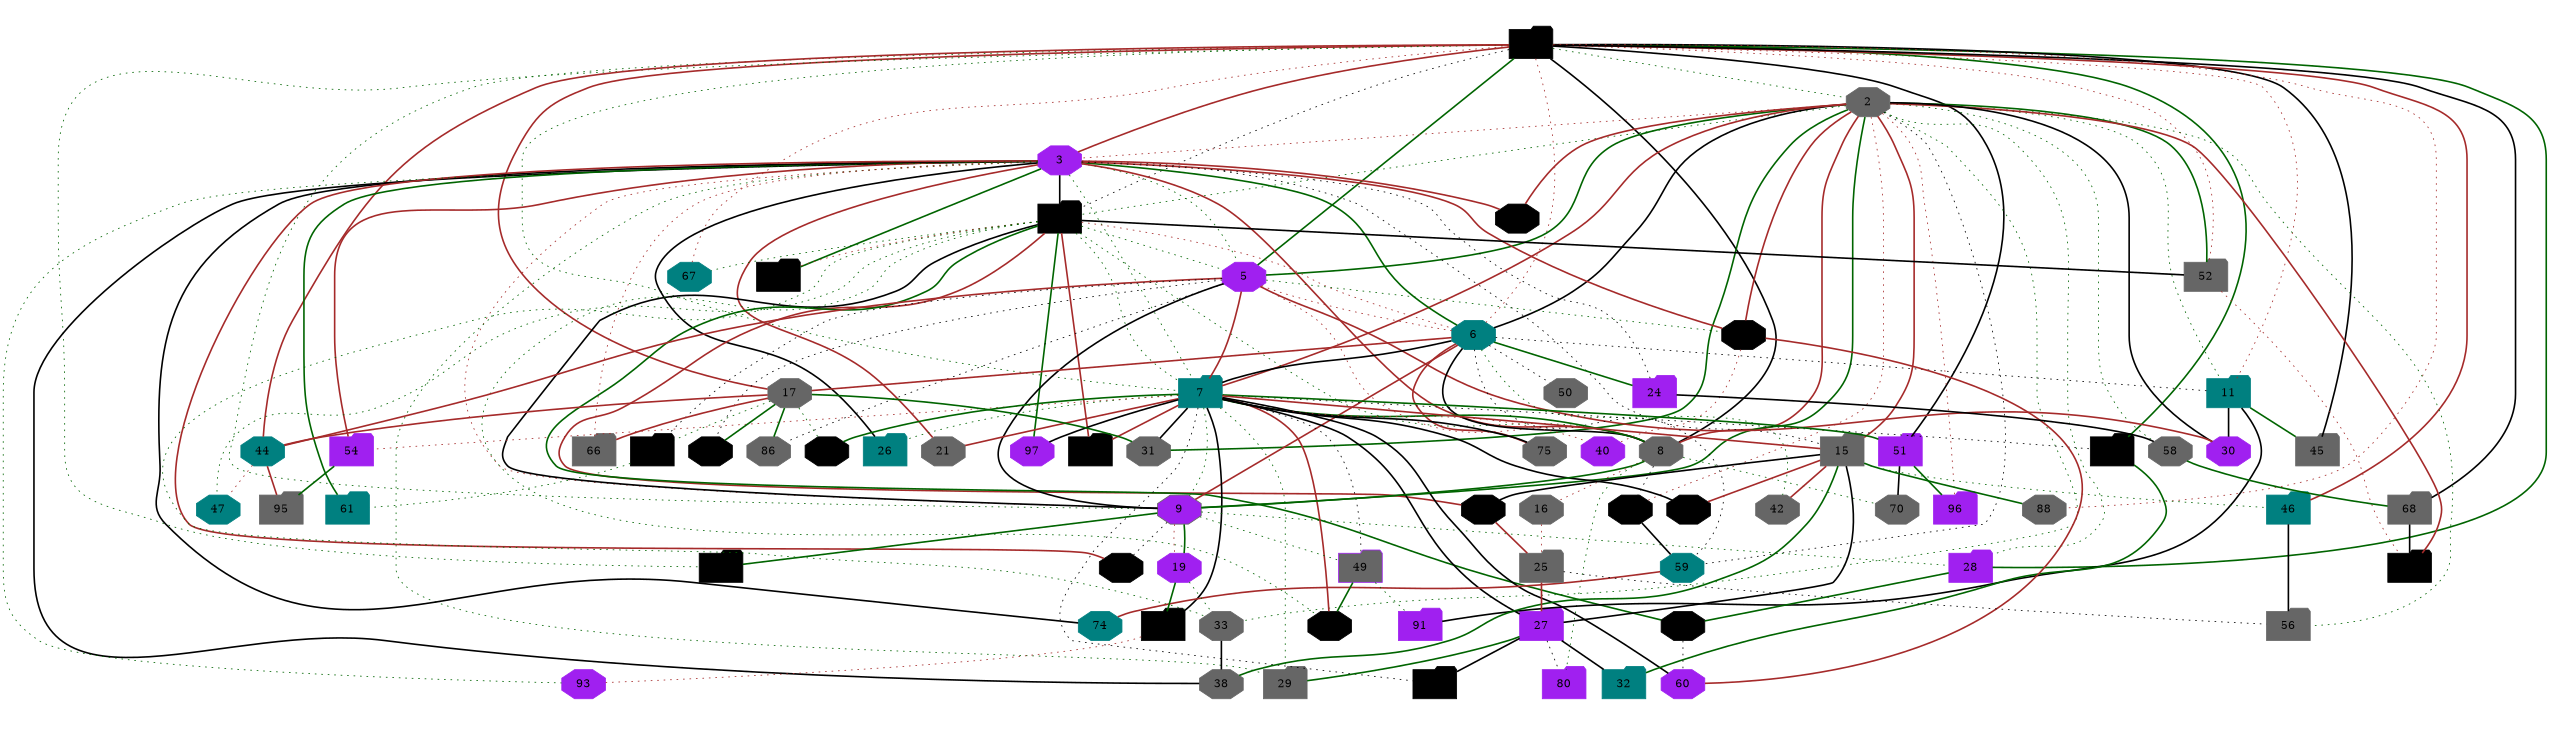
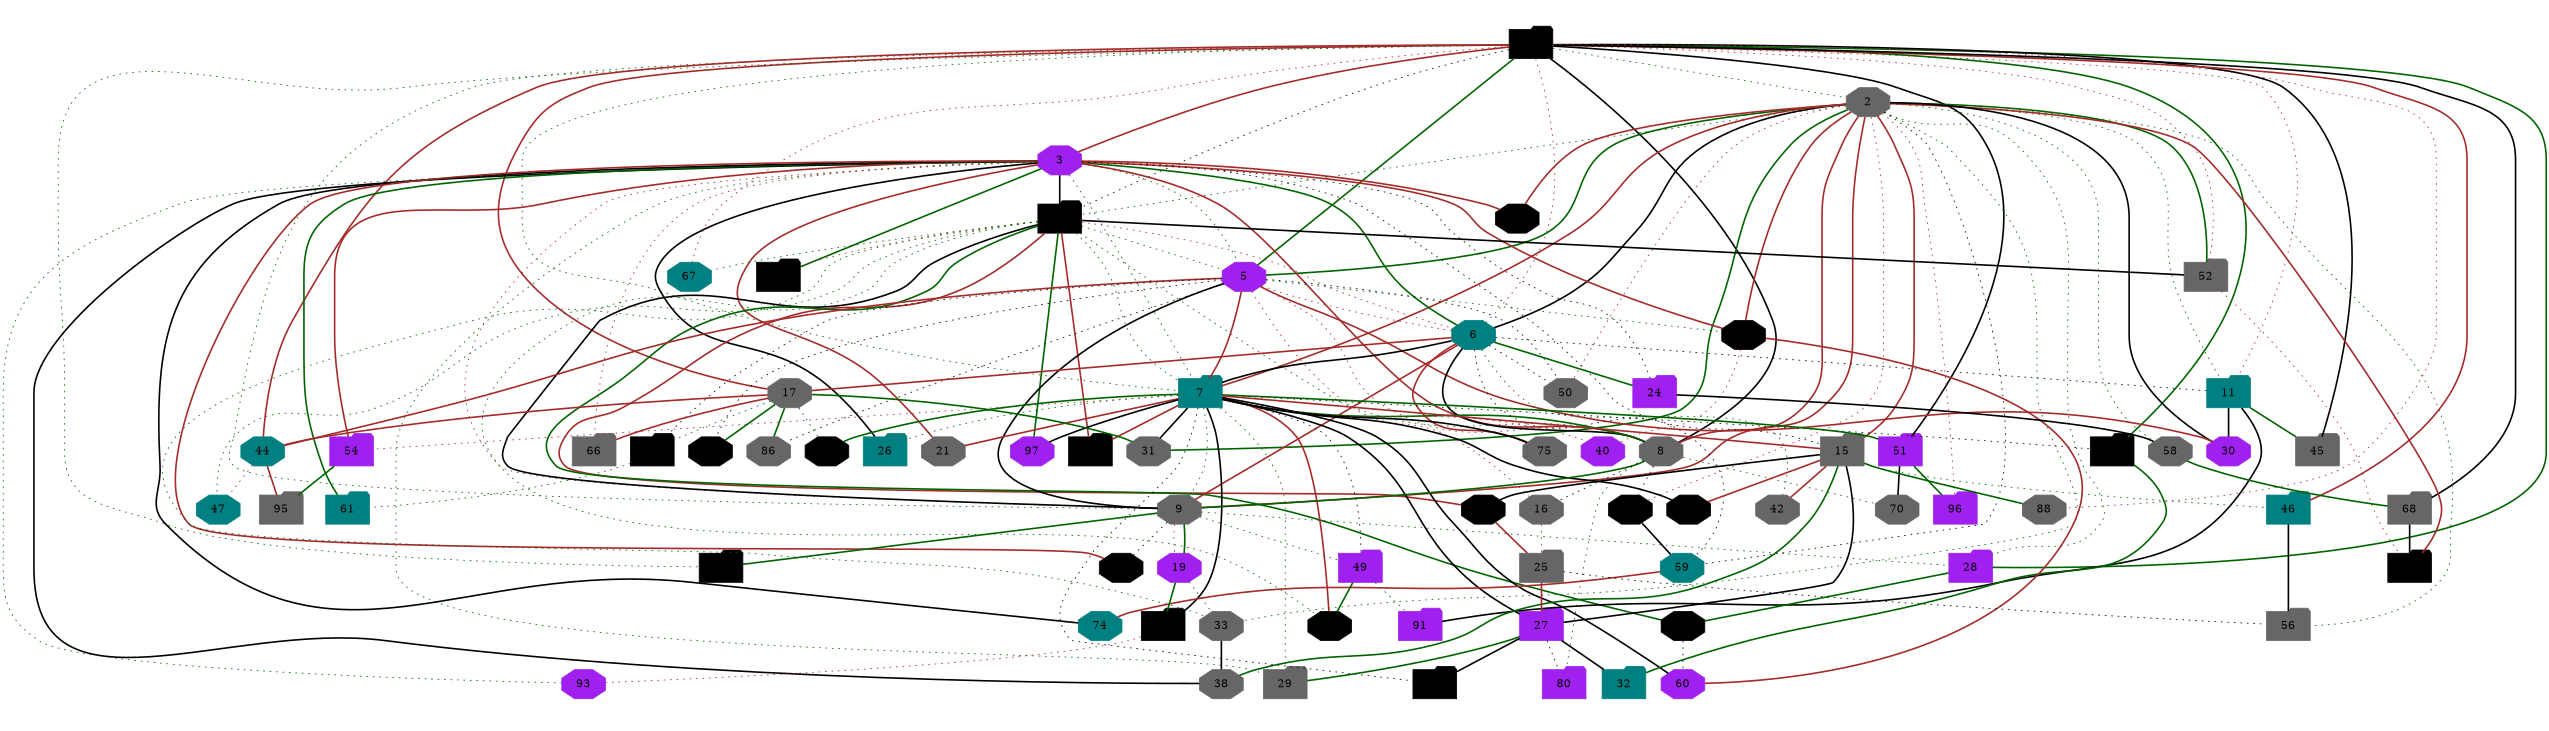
  graph {
    node [color=gray40 shape=octagon style=filled]
    edge [color=darkgreen style=bold]
    1 [color=black shape=folder super="+28"]
    2 [super="+43"]
    3 [color=purple super="+77"]
    4 [color=black shape=folder super="+23"]
    5 [color=purple super="+22"]
    6 [color=teal super="+57"]
    7 [color=teal shape=folder super="+10"]
    8 [super="+78"]
-   9 [super="+92" fillcolor=purple]
+   9 [super="+92"]
    11 [color=teal shape=folder super="+14"]
    12 [color=black shape=folder]
    17 [super="+48"]
    n13 [color=purple label=28 shape=folder super="+65"]
    36 [color=black shape=folder]
    44 [color=teal super="+85"]
    45 [shape=folder]
    46 [color=teal shape=folder]
    51 [color=purple shape=folder]
    52 [shape=folder super="+79"]
    67 [color=teal]
    68 [shape=folder]
    88
    13 [color=black]
    15 [shape=folder super="+37"]
    31
    33 [super="+34"]
    39 [color=black super="+55"]
    56 [shape=folder super="+83"]
    58
    59 [color=teal super="+71"]
    73 [color=black shape=folder super="+81"]
    87 [color=black]
    96 [color=purple shape=folder]
    30 [color=purple]
    21
    24 [color=purple shape=folder]
    26 [color=teal shape=folder]
    29 [shape=folder super="+84"]
    38 [super="+100"]
    54 [color=purple shape=folder]
    61 [color=teal shape=folder]
    66 [shape=folder]
    74 [color=teal]
    76 [color=black shape=folder]
    82 [color=black]
    93 [color=purple]
    18 [color=black]
    41 [color=black super="+63"]
    47 [color=teal]
    89 [color=black super="+90"]
    97 [color=purple]
    99 [color=black shape=folder]
    16
    50
    53 [color=black shape=folder]
    72 [color=black]
    86
    42
    75
    60 [color=purple super="+94"]
    27 [color=purple shape=folder]
    35 [color=black shape=folder]
    40 [color=purple]
-   49 [color=purple shape=folder fillcolor=gray40]
+   49 [color=purple shape=folder]
    62 [color=black]
    69 [color=black shape=folder]
    98 [color=black]
    70
    80 [color=purple shape=folder]
    19 [color=purple]
    91 [color=purple shape=folder]
    32 [color=teal shape=folder]
    95 [shape=folder]
    25 [shape=folder super="+64"]
    1 -- 2 [style=dotted]
    1 -- 3 [color=brown]
    1 -- 4 [color=black style=dotted]
    1 -- 5
    1 -- 6 [color=brown style=dotted]
    1 -- 7 [style=dotted weight=3]
    1 -- 8 [color=black]
    1 -- 9 [style=dotted]
    1 -- 11 [color=brown style=dotted]
    1 -- 12
    1 -- 17 [color=brown]
    1 -- n13
    1 -- 36 [style=dotted]
    1 -- 44 [color=brown]
    1 -- 45 [color=black]
    1 -- 46 [color=brown]
    1 -- 51 [color=black]
    1 -- 52 [color=brown style=dotted]
    1 -- 67 [color=brown style=dotted]
    1 -- 68 [color=black]
    1 -- 88 [color=brown style=dotted]
-   2 -- 3 [color=brown style=dotted]
+   2 -- 50 [color=brown style=dotted]
    2 -- 4 [style=dotted]
    2 -- 5
    2 -- 6 [color=black]
    2 -- 7 [color=brown weight=2]
    2 -- 8 [color=brown]
-   2 -- 9
+   2 -- 9 [color=brown]
    2 -- 11 [style=dotted weight=2]
    2 -- n13 [style=dotted]
    2 -- 52
    2 -- 13 [color=brown style=dotted]
    2 -- 15 [color=brown]
    2 -- 31
    2 -- 33 [style=dotted]
    2 -- 39 [color=brown]
    2 -- 56 [style=dotted]
    2 -- 58 [style=dotted]
    2 -- 59 [color=black style=dotted]
    2 -- 73 [color=brown]
    2 -- 87 [color=brown]
    2 -- 96 [color=brown style=dotted]
    2 -- 30 [color=black]
    3 -- 4 [color=black weight=2]
    3 -- 5 [style=dotted]
    3 -- 6
    3 -- 7 [style=dotted weight=2]
    3 -- 8 [color=brown]
    3 -- 9 [color=brown style=dotted]
    3 -- 15 [color=black style=dotted]
    3 -- 39 [color=brown]
    3 -- 87 [color=brown]
    3 -- 21 [color=brown]
    3 -- 24 [color=black style=dotted]
    3 -- 26 [color=black]
    3 -- 29 [style=dotted]
    3 -- 38 [color=black]
    3 -- 54 [color=brown]
    3 -- 61
    3 -- 66 [color=brown style=dotted]
    3 -- 74 [color=black]
    3 -- 76
    3 -- 82 [color=brown]
    3 -- 93 [style=dotted]
    4 -- 5 [style=dotted weight=2]
    4 -- 6 [color=brown style=dotted]
    4 -- 7 [style=dotted weight=2]
    4 -- 8 [style=dotted]
    4 -- 9 [color=black]
    4 -- 52 [color=black]
    4 -- 67 [style=dotted]
    4 -- 33 [style=dotted]
    4 -- 76 [color=brown style=dotted]
    4 -- 18 [color=brown]
    4 -- 41
    4 -- 47 [style=dotted]
    4 -- 89 [style=dotted]
    4 -- 97
    4 -- 99 [color=brown]
    5 -- 6 [color=brown style=dotted]
    5 -- 7 [color=brown weight=2]
    5 -- 8 [color=brown style=dotted weight=3]
    5 -- 9 [color=black]
    5 -- 44 [color=brown]
    5 -- 39 [style=dotted]
    5 -- 30 [color=brown]
+   5 -- 16 [color=brown style=dotted]
+   5 -- 50 [color=black style=dotted]
    5 -- 53 [color=black style=dotted]
    5 -- 72 [color=black style=dotted]
    5 -- 86 [color=black style=dotted]
    6 -- 7 [color=black weight=3]
    6 -- 8 [color=black]
    6 -- 9 [color=brown]
    6 -- 11 [color=black style=dotted]
    6 -- 17 [color=brown]
    6 -- 59 [color=black style=dotted]
    6 -- 24
    6 -- 50 [color=black style=dotted]
    6 -- 42 [style=dotted]
    6 -- 75 [color=brown]
    7 -- 8 [weight=2]
    7 -- 9 [style=dotted weight=2]
    7 -- 12 [color=black style=dotted]
    7 -- 51
    7 -- 15 [color=brown]
    7 -- 31 [color=black]
    7 -- 21 [color=brown]
    7 -- 26 [style=dotted]
    7 -- 29 [style=dotted]
    7 -- 54 [color=brown style=dotted]
    7 -- 89 [color=brown]
    7 -- 97 [color=black]
    7 -- 99 [color=brown]
    7 -- 75 [color=black]
    7 -- 60 [color=black]
    7 -- 27 [color=black]
    7 -- 35 [color=black style=dotted]
    7 -- 40 [color=brown style=dotted]
    7 -- 49 [color=black style=dotted]
    7 -- 62
    7 -- 69 [color=black]
    7 -- 98 [color=black]
    8 -- 9
    8 -- 13 [color=black style=dotted]
-   8 -- 16 [color=brown style=dotted]
+   8 -- 16 [color=black style=dotted]
    8 -- 70 [style=dotted]
    8 -- 80 [style=dotted]
    9 -- n13 [style=dotted]
    9 -- 36
    9 -- 82 [color=black style=dotted]
    9 -- 49 [style=dotted]
    9 -- 19 [color=brown style=dotted]
    9 -- 19
    11 -- 45
    11 -- 30 [color=black]
    11 -- 91 [color=black]
    12 -- 32
    17 -- 44 [color=brown]
    17 -- 31
    17 -- 66 [color=brown]
    17 -- 53 [style=dotted]
    17 -- 72
    17 -- 86
    17 -- 62 [style=dotted]
    n13 -- 41
    44 -- 47 [color=brown style=dotted]
    44 -- 95 [color=brown]
    46 -- 56 [color=black]
    51 -- 96
    51 -- 70 [color=black]
    52 -- 73 [color=brown style=dotted]
    68 -- 73 [color=black]
    13 -- 59 [color=black]
    15 -- 46 [style=dotted]
    15 -- 88
    15 -- 38
    15 -- 18 [color=black]
    15 -- 42 [color=brown]
    15 -- 27 [color=black]
    15 -- 98 [color=brown]
    33 -- 38 [color=black]
    39 -- 60 [color=brown]
    39 -- 40 [color=brown style=dotted]
    58 -- 68
    59 -- 74 [color=brown]
    24 -- 58 [color=black]
    54 -- 95
    18 -- 25 [color=brown]
    41 -- 60 [color=black style=dotted]
    16 -- 25 [color=brown style=dotted]
    53 -- 61 [style=dotted]
    27 -- 29
    27 -- 35 [color=black]
    27 -- 80 [color=black style=dotted]
    27 -- 32 [color=black]
    49 -- 89
    49 -- 91 [style=dotted]
    69 -- 93 [color=brown style=dotted]
    19 -- 33 [style=dotted]
    19 -- 69
    25 -- 56 [color=black style=dotted]
    25 -- 27 [color=brown]
  }
